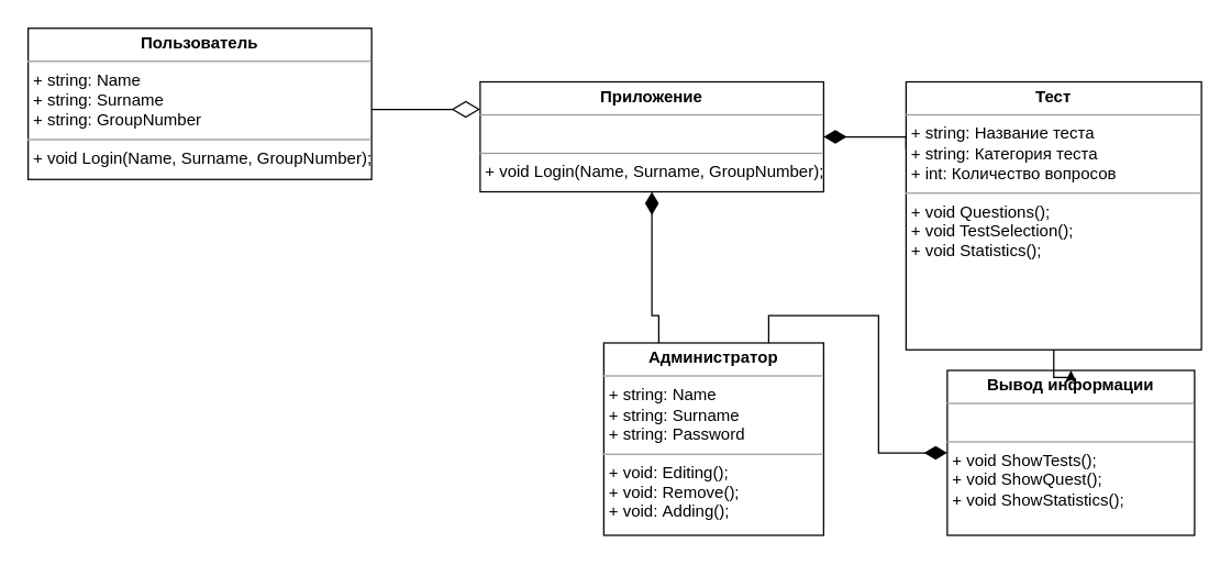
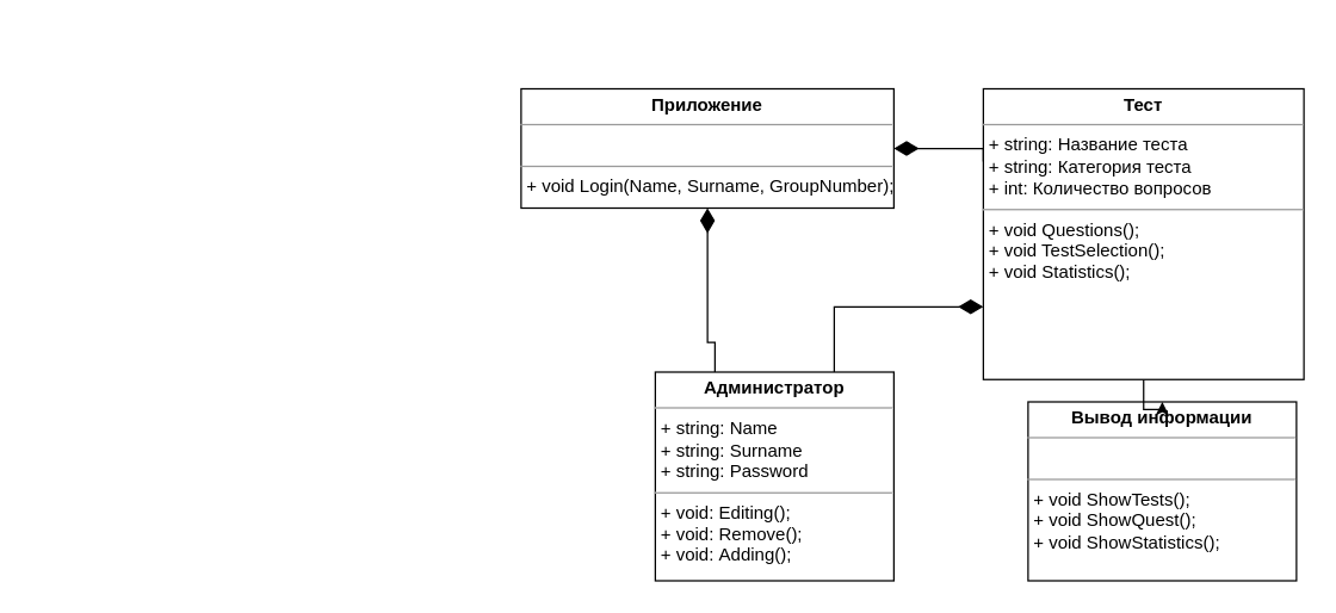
  <mxCell id="0" />
  <mxCell id="1" parent="0" />
- <mxCell id="2" style="rounded=0;orthogonalLoop=1;jettySize=auto;html=1;exitX=0.75;exitY=0;exitDx=0;exitDy=0;endArrow=diamondThin;endFill=1;strokeWidth=1;endSize=14;edgeStyle=orthogonalEdgeStyle;" parent="1" source="5" target="3" edge="1"><mxGeometry relative="1" as="geometry"><mxPoint x="659" y="189" as="sourcePoint" /><mxPoint x="599" y="159" as="targetPoint" /></mxGeometry></mxCell>
+ <mxCell id="2" style="rounded=0;orthogonalLoop=1;jettySize=auto;html=1;exitX=0.75;exitY=0;exitDx=0;exitDy=0;endArrow=diamondThin;endFill=1;strokeWidth=1;endSize=14;entryX=0;entryY=0.75;entryDx=0;entryDy=0;edgeStyle=orthogonalEdgeStyle;" parent="1" source="5" target="7" edge="1"><mxGeometry relative="1" as="geometry"><mxPoint x="659" y="189" as="sourcePoint" /><mxPoint x="599" y="159" as="targetPoint" /></mxGeometry></mxCell>
  <mxCell id="3" value="&lt;p style=&quot;margin: 0px ; margin-top: 4px ; text-align: center&quot;&gt;&lt;b&gt;Вывод информации&lt;/b&gt;&lt;/p&gt;&lt;hr size=&quot;1&quot;&gt;&lt;p style=&quot;margin: 0px 0px 0px 4px&quot;&gt;&lt;br&gt;&lt;/p&gt;&lt;hr size=&quot;1&quot;&gt;&lt;p style=&quot;margin: 0px ; margin-left: 4px&quot;&gt;&lt;span&gt;+ void ShowTests();&lt;/span&gt;&lt;br&gt;&lt;/p&gt;&lt;p style=&quot;margin: 0px ; margin-left: 4px&quot;&gt;&lt;span&gt;+ void ShowQuest();&lt;/span&gt;&lt;/p&gt;&lt;p style=&quot;margin: 0px ; margin-left: 4px&quot;&gt;&lt;span&gt;+ void ShowStatistics();&lt;/span&gt;&lt;/p&gt;" style="verticalAlign=top;align=left;overflow=fill;fontSize=12;fontFamily=Helvetica;html=1;" parent="1" vertex="1"><mxGeometry x="689" y="269" width="180" height="120" as="geometry" /></mxCell>
  <mxCell id="4" style="edgeStyle=orthogonalEdgeStyle;rounded=0;orthogonalLoop=1;jettySize=auto;html=1;exitX=0.25;exitY=0;exitDx=0;exitDy=0;entryX=0.5;entryY=1;entryDx=0;entryDy=0;endArrow=diamondThin;endFill=1;endSize=14;" parent="1" source="5" target="10" edge="1"><mxGeometry relative="1" as="geometry"><Array as="points"><mxPoint x="474" y="229" /></Array></mxGeometry></mxCell>
  <mxCell id="5" value="&lt;p style=&quot;margin: 0px ; margin-top: 4px ; text-align: center&quot;&gt;&lt;b&gt;Администратор&lt;/b&gt;&lt;/p&gt;&lt;hr size=&quot;1&quot;&gt;&lt;p style=&quot;margin: 0px 0px 0px 4px&quot;&gt;+ string: Name&lt;/p&gt;&lt;p style=&quot;margin: 0px 0px 0px 4px&quot;&gt;+ string: Surname&lt;/p&gt;&lt;p style=&quot;margin: 0px 0px 0px 4px&quot;&gt;+ string: Password&lt;/p&gt;&lt;hr size=&quot;1&quot;&gt;&lt;p style=&quot;margin: 0px ; margin-left: 4px&quot;&gt;+ void:&amp;nbsp;Editing();&lt;/p&gt;&lt;p style=&quot;margin: 0px ; margin-left: 4px&quot;&gt;+ void:&amp;nbsp;Remove();&lt;/p&gt;&lt;p style=&quot;margin: 0px ; margin-left: 4px&quot;&gt;+ void:&amp;nbsp;Adding();&lt;/p&gt;" style="verticalAlign=top;align=left;overflow=fill;fontSize=12;fontFamily=Helvetica;html=1;" parent="1" vertex="1"><mxGeometry x="439" y="249" width="160" height="140" as="geometry" /></mxCell>
  <mxCell id="6" value="" style="edgeStyle=orthogonalEdgeStyle;rounded=0;orthogonalLoop=1;jettySize=auto;html=1;" edge="1" parent="1" source="7" target="3"><mxGeometry relative="1" as="geometry" /></mxCell>
  <mxCell id="7" value="&lt;p style=&quot;margin: 0px ; margin-top: 4px ; text-align: center&quot;&gt;&lt;b&gt;Тест&lt;/b&gt;&lt;/p&gt;&lt;hr size=&quot;1&quot;&gt;&lt;p style=&quot;margin: 0px ; margin-left: 4px&quot;&gt;+ string: Название теста&lt;br&gt;&lt;/p&gt;&lt;p style=&quot;margin: 0px ; margin-left: 4px&quot;&gt;+ string: Категория теста&lt;/p&gt;&lt;p style=&quot;margin: 0px ; margin-left: 4px&quot;&gt;+ int: Количество вопросов&lt;/p&gt;&lt;hr size=&quot;1&quot;&gt;&lt;p style=&quot;margin: 0px ; margin-left: 4px&quot;&gt;+ void Questions();&lt;/p&gt;&lt;p style=&quot;margin: 0px ; margin-left: 4px&quot;&gt;+ void TestSelection();&lt;/p&gt;&lt;p style=&quot;margin: 0px ; margin-left: 4px&quot;&gt;+ void Statistics();&lt;/p&gt;" style="verticalAlign=top;align=left;overflow=fill;fontSize=12;fontFamily=Helvetica;html=1;" parent="1" vertex="1"><mxGeometry x="659" y="59" width="215" height="195" as="geometry" /></mxCell>
- <mxCell id="8" style="edgeStyle=orthogonalEdgeStyle;rounded=0;orthogonalLoop=1;jettySize=auto;html=1;exitX=1;exitY=0.5;exitDx=0;exitDy=0;entryX=0;entryY=0.25;entryDx=0;entryDy=0;endArrow=diamondThin;endFill=0;strokeWidth=1;jumpSize=15;endSize=18;" parent="1" source="9" target="10" edge="1"><mxGeometry relative="1" as="geometry"><Array as="points"><mxPoint x="199" y="79" /></Array></mxGeometry></mxCell>
- <mxCell id="9" value="&lt;p style=&quot;text-align: center ; margin: 4px 0px 0px&quot;&gt;&lt;b&gt;Пользователь&lt;/b&gt;&lt;/p&gt;&lt;hr size=&quot;1&quot;&gt;&lt;p style=&quot;margin: 0px ; margin-left: 4px&quot;&gt;+ string: Name&lt;/p&gt;&lt;p style=&quot;margin: 0px ; margin-left: 4px&quot;&gt;+ string: Surname&lt;/p&gt;&lt;p style=&quot;margin: 0px ; margin-left: 4px&quot;&gt;+ string: GroupNumber&lt;/p&gt;&lt;hr size=&quot;1&quot;&gt;&lt;p style=&quot;margin: 0px ; margin-left: 4px&quot;&gt;&lt;span&gt;+ void Login(Name,&amp;nbsp;&lt;/span&gt;&lt;span&gt;Surname,&amp;nbsp;&lt;/span&gt;&lt;span&gt;GroupNumber&lt;/span&gt;&lt;span&gt;);&lt;/span&gt;&lt;br&gt;&lt;/p&gt;&lt;p style=&quot;margin: 0px ; margin-left: 4px&quot;&gt;&lt;br&gt;&lt;/p&gt;" style="verticalAlign=top;align=left;overflow=fill;fontSize=12;fontFamily=Helvetica;html=1;" parent="1" vertex="1"><mxGeometry x="20" y="20" width="250" height="110" as="geometry" /></mxCell>
  <mxCell id="10" value="&lt;p style=&quot;margin: 0px ; margin-top: 4px ; text-align: center&quot;&gt;&lt;b&gt;Приложение&lt;/b&gt;&lt;/p&gt;&lt;hr size=&quot;1&quot;&gt;&lt;p style=&quot;margin: 0px ; margin-left: 4px&quot;&gt;&lt;br&gt;&lt;/p&gt;&lt;hr size=&quot;1&quot;&gt;&lt;p style=&quot;margin: 0px ; margin-left: 4px&quot;&gt;&lt;span&gt;+ void Login(Name,&amp;nbsp;&lt;/span&gt;&lt;span&gt;Surname,&amp;nbsp;&lt;/span&gt;&lt;span&gt;GroupNumber&lt;/span&gt;&lt;span&gt;);&lt;/span&gt;&lt;br&gt;&lt;/p&gt;" style="verticalAlign=top;align=left;overflow=fill;fontSize=12;fontFamily=Helvetica;html=1;" parent="1" vertex="1"><mxGeometry x="349" y="59" width="250" height="80" as="geometry" /></mxCell>
  <mxCell id="11" style="rounded=0;orthogonalLoop=1;jettySize=auto;html=1;exitX=0;exitY=0.25;exitDx=0;exitDy=0;endArrow=diamondThin;endFill=1;strokeWidth=1;endSize=14;entryX=1;entryY=0.5;entryDx=0;entryDy=0;edgeStyle=orthogonalEdgeStyle;" edge="1" parent="1" source="7" target="10"><mxGeometry relative="1" as="geometry"><mxPoint x="569" y="239" as="sourcePoint" /><mxPoint x="669" y="171.5" as="targetPoint" /><Array as="points"><mxPoint x="659" y="99" /></Array></mxGeometry></mxCell>
